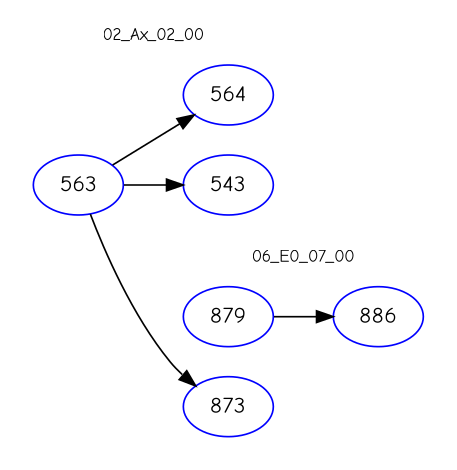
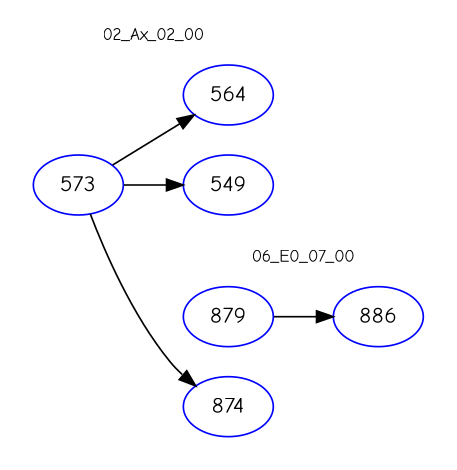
  digraph {
    fontname="Comic Neue"
    rankdir=LR
    node [color=blue fontname="Comic Neue"]
    edge [color=black fontname="Comic Neue"]
-   n1 [label=563]
-   n2 [label=543]
+   n1 [label=573]
+   n2 [label=549]
    n3 [label=564]
    n4 [label=879]
-   n5 [label=873]
+   n5 [label=874]
    n6 [label=886]
    subgraph cluster_1 {
      color=white
      fontsize=10
      label="02_Ax_02_00"
      n1
      n2
      n3
    }
    subgraph cluster_2 {
      color=white
      fontsize=10
      label="06_E0_07_00"
      n4
      n5
      n6
    }
    n1 -> n2
    n1 -> n3
    n1 -> n5
    n4 -> n6
  }
